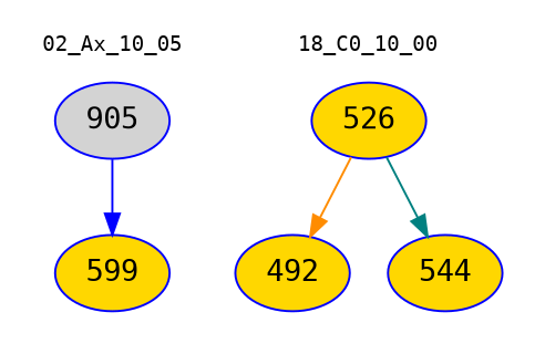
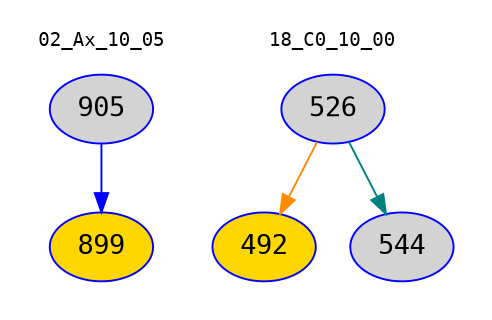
  digraph {
    fontname="DejaVu Sans Mono"
    node [color=blue fillcolor=lightgrey fontname="DejaVu Sans Mono" style=filled]
    edge [fontname="DejaVu Sans Mono"]
    n1 [label=905]
-   n2 [fillcolor=gold label=599]
-   n3 [fillcolor=gold label=526]
+   n2 [fillcolor=gold label=899]
+   n3 [label=526]
    n4 [fillcolor=gold label=492]
-   n5 [fillcolor=gold label=544]
+   n5 [label=544]
    subgraph cluster_1 {
      color=white
      fontsize=10
      label="02_Ax_10_05"
      n1
      n2
    }
    subgraph cluster_2 {
      color=white
      fontsize=10
      label="18_C0_10_00"
      n3
      n4
      n5
    }
    n1 -> n2 [color=blue]
    n3 -> n4 [color=darkorange]
    n3 -> n5 [color=teal]
  }
